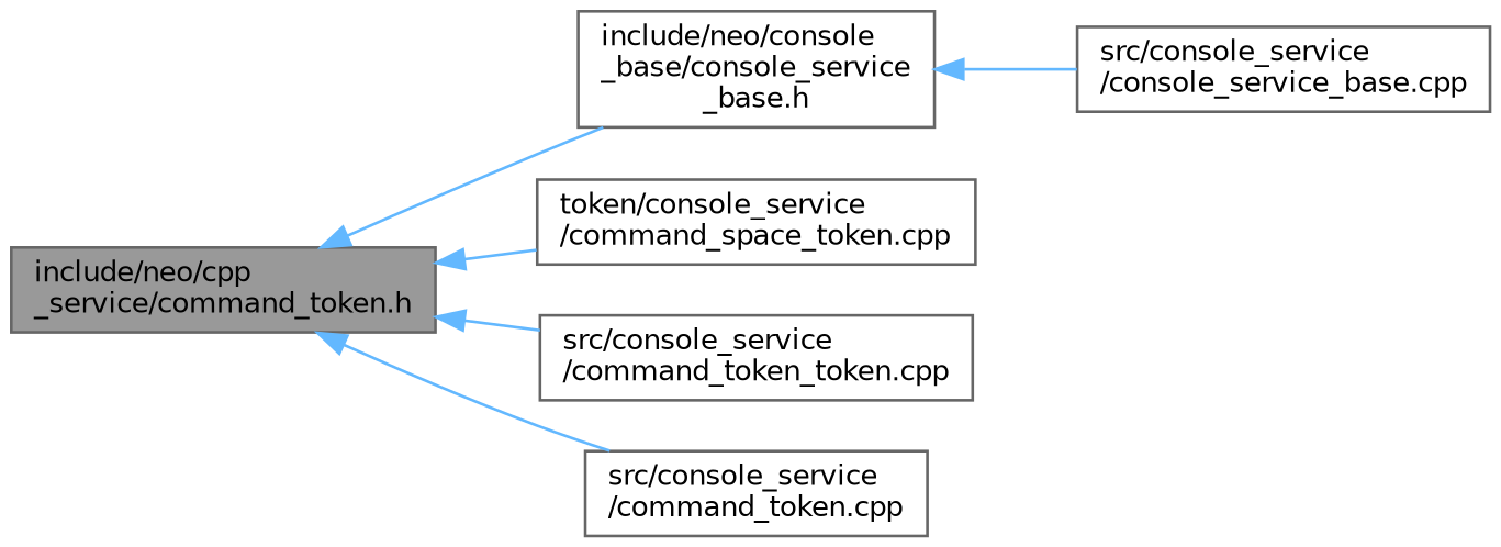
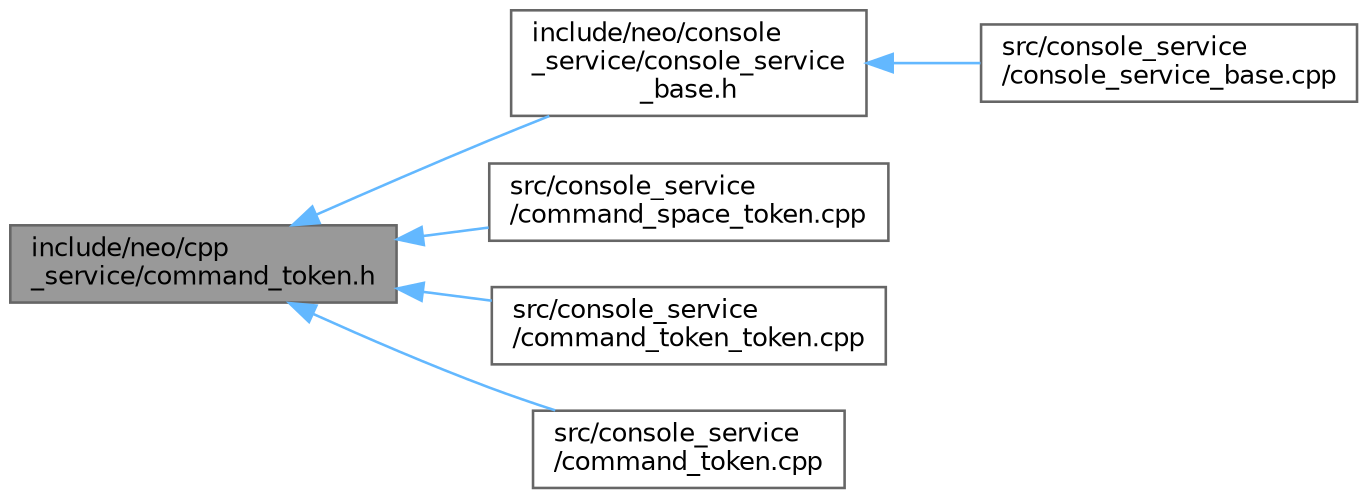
  digraph {
    rankdir=LR
    node [color=grey40 fillcolor=white fontname=Helvetica fontsize=10 shape=box style=filled]
    edge [color=steelblue1 dir=back fontname=Helvetica fontsize=10 labelfontname=Helvetica labelfontsize=10 style=solid]
    n1 [color=gray40 fillcolor=grey60 fontcolor=black height=0.2 label="include/neo/cpp\l_service/command_token.h" width=0.4]
-   n2 [height=0.2 label="include/neo/console\l_base/console_service\l_base.h" width=0.4]
-   n3 [height=0.2 label="token/console_service\l/command_space_token.cpp" width=0.4]
+   n2 [height=0.2 label="include/neo/console\l_service/console_service\l_base.h" width=0.4]
+   n3 [height=0.2 label="src/console_service\l/command_space_token.cpp" width=0.4]
    n4 [height=0.2 label="src/console_service\l/command_token_token.cpp" width=0.4]
    n5 [height=0.2 label="src/console_service\l/command_token.cpp" width=0.4]
    n6 [height=0.2 label="src/console_service\l/console_service_base.cpp" width=0.4]
    n1 -> n2
    n1 -> n3
    n1 -> n4
    n1 -> n5
    n2 -> n6
  }
